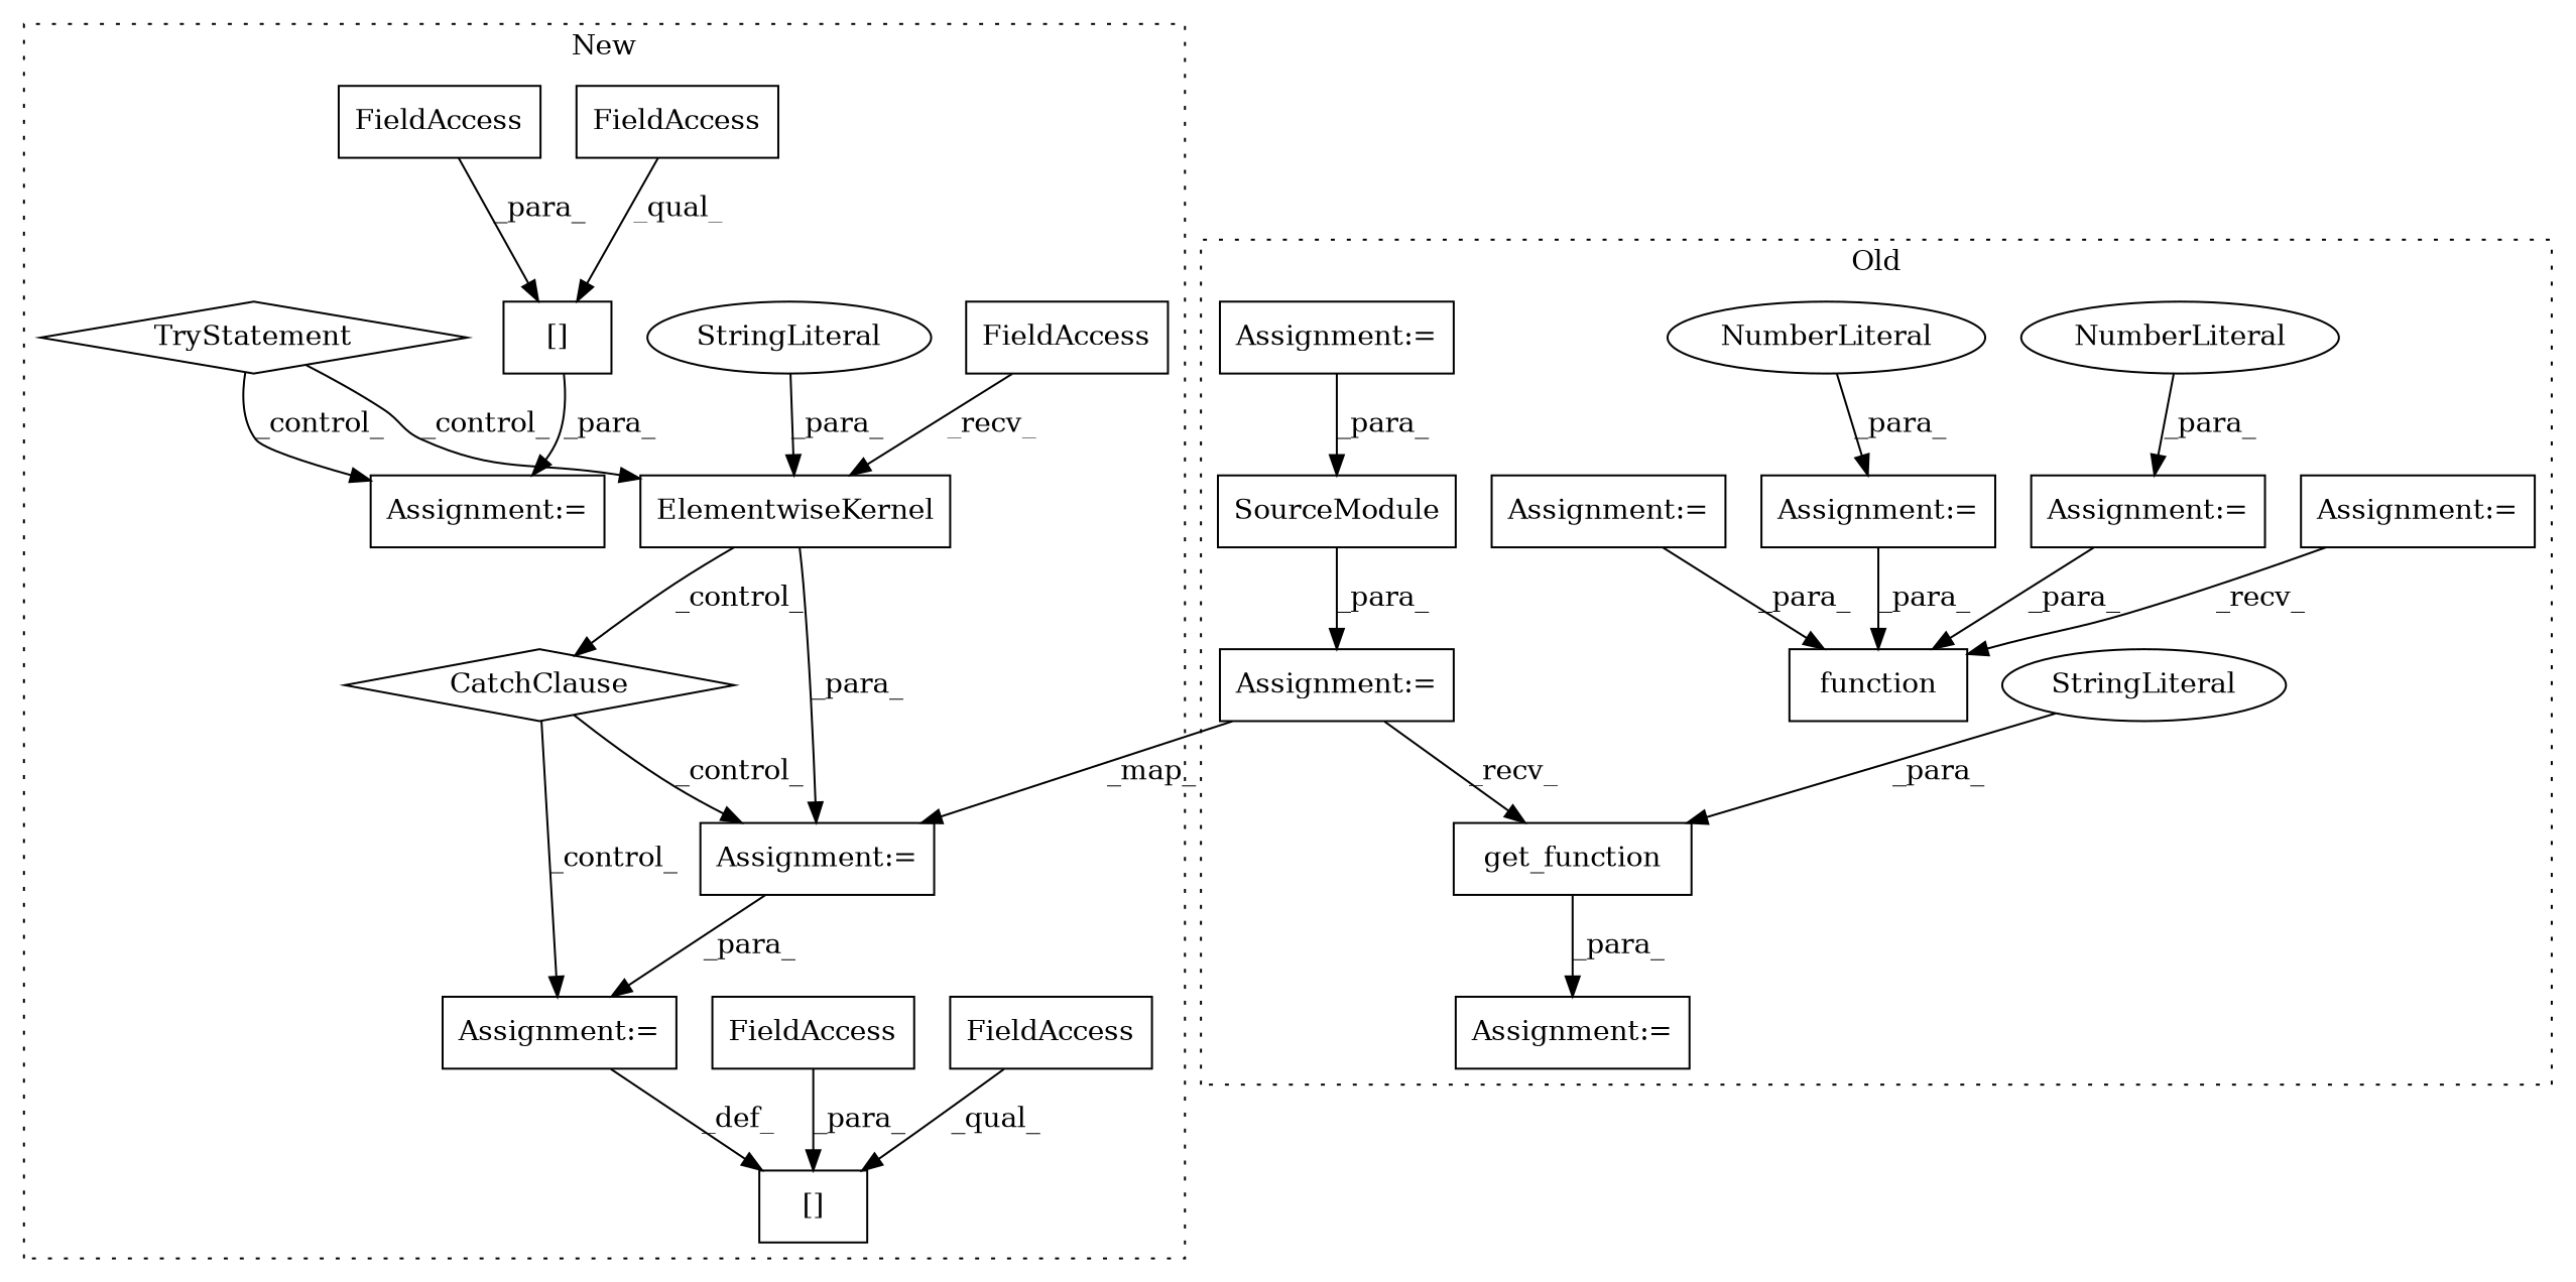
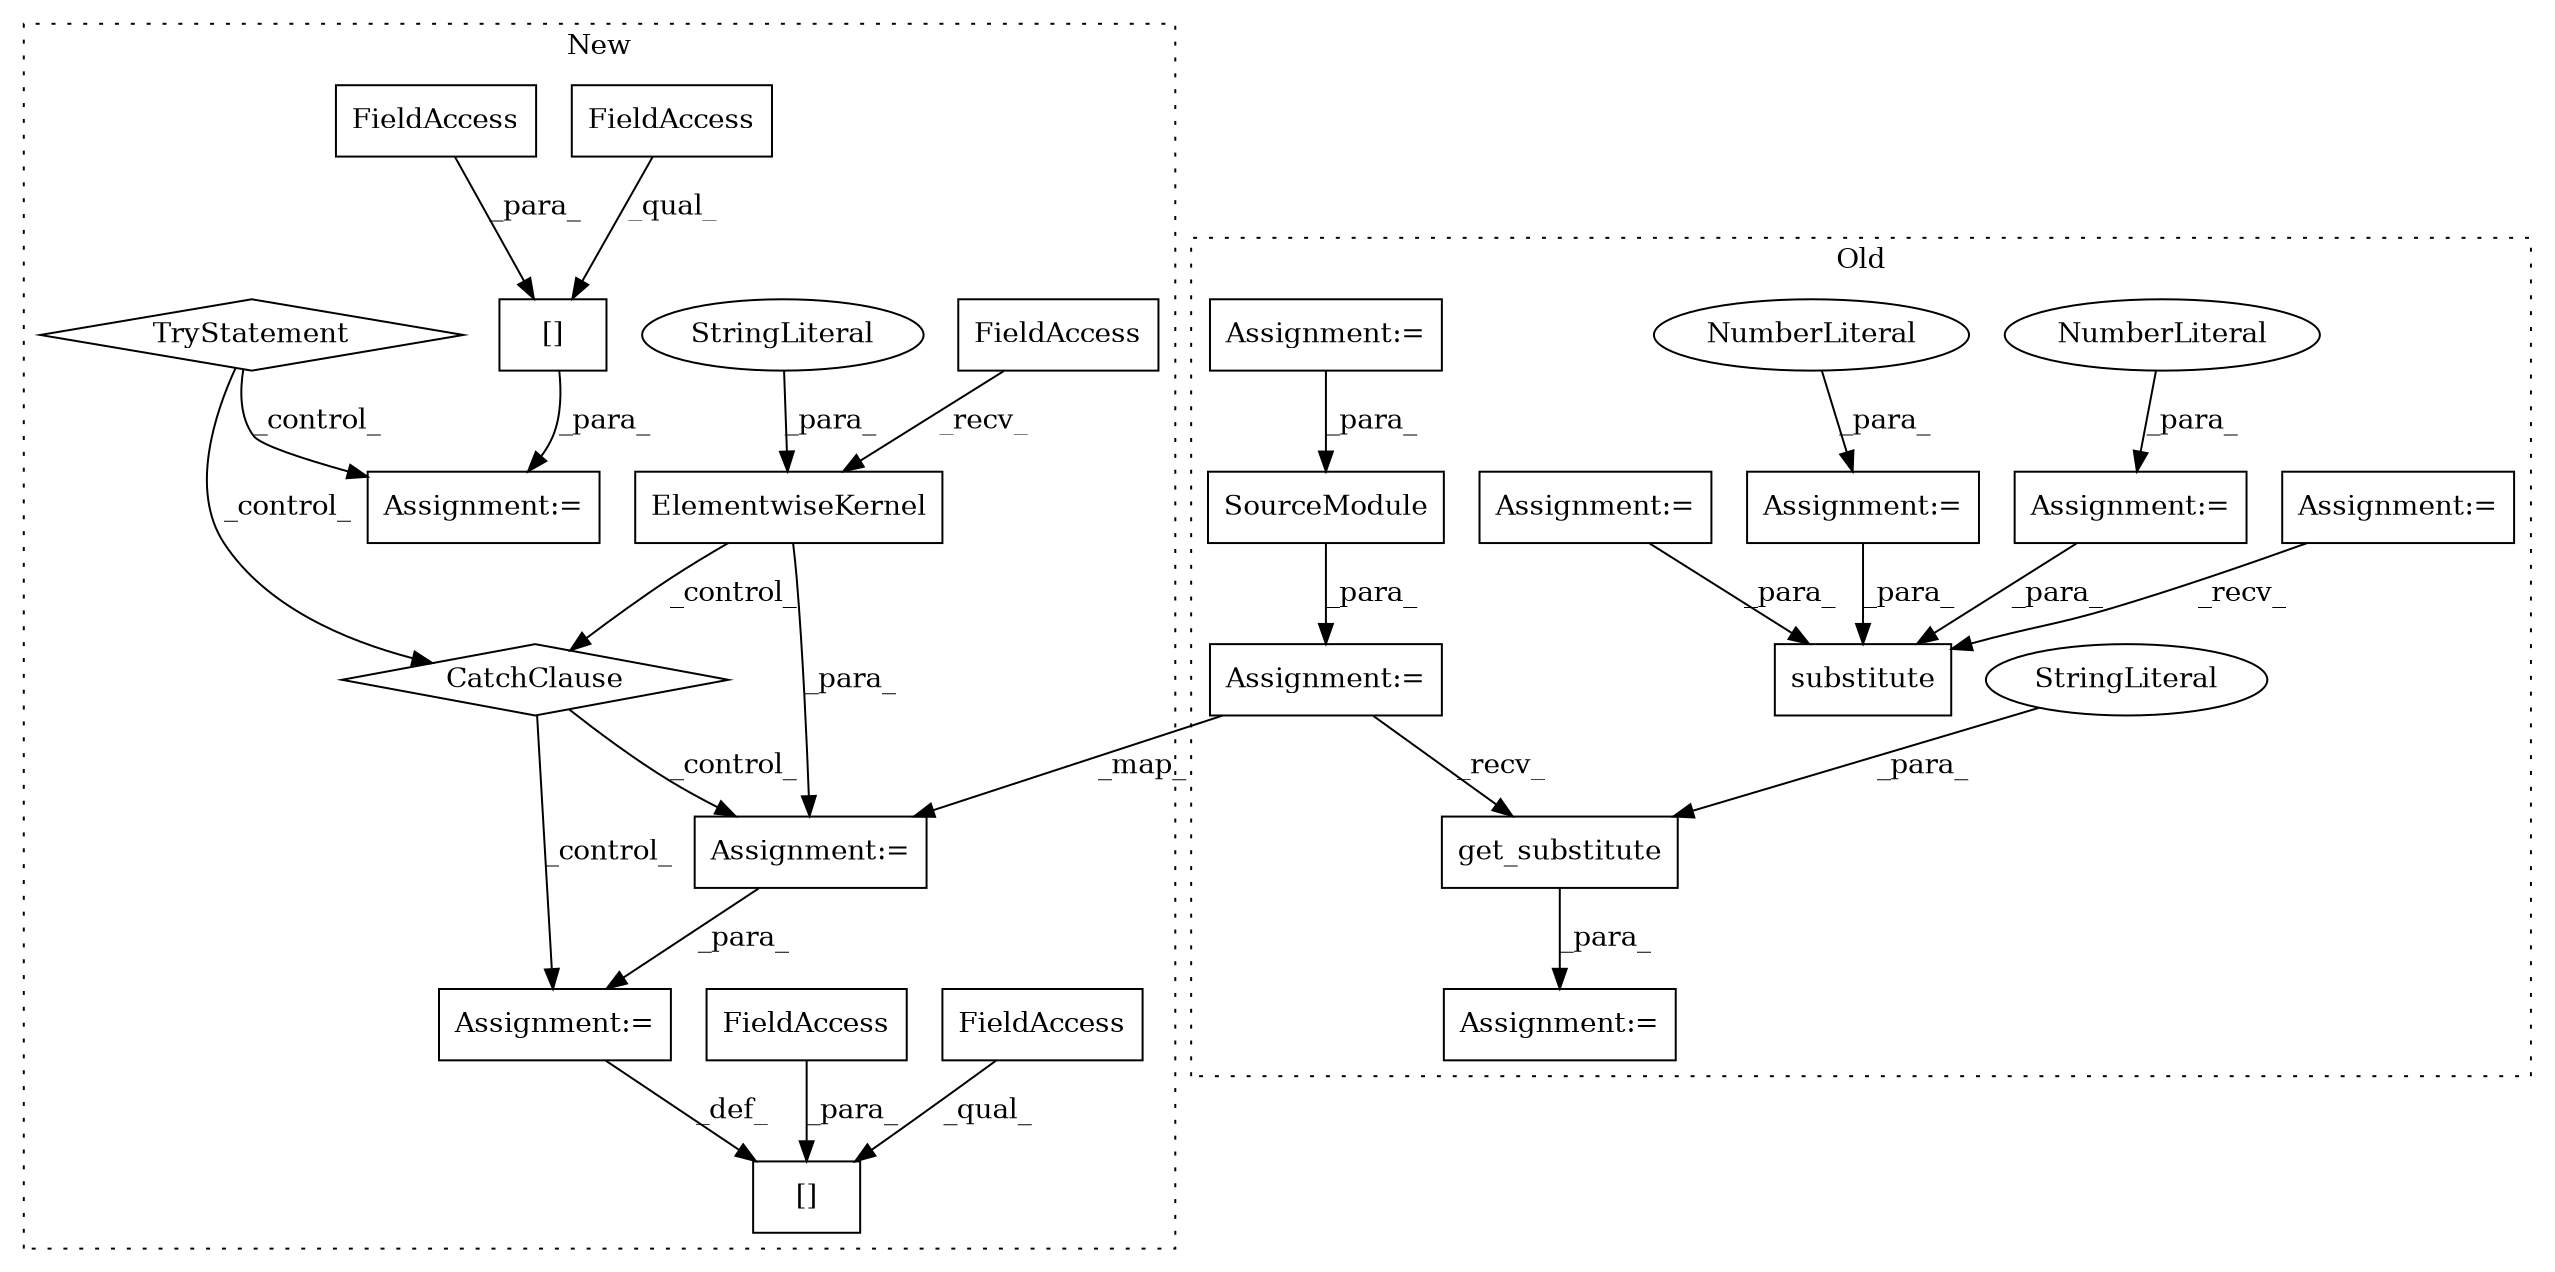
  digraph {
    node [a=7 l=1 shape=box]
-   n1 [a=32 l="11,1" label=function s="1518,1539"]
+   n1 [a=32 l="11,1" label=substitute s="1518,1539"]
    n2 [l=13 label="Assignment:=" s=986]
    n3 [label="Assignment:=" s=1601]
    n4 [a=32 l="13,1" label=SourceModule s="1491,1585"]
-   n5 [a=32 l="13,1" label=get_function s="1611,1636"]
+   n5 [a=32 l="13,1" label=get_substitute s="1611,1636"]
    n6 [a=45 l=12 label=StringLiteral s=1624 shape=ellipse]
    n7 [label="Assignment:=" s=1195]
    n8 [label="Assignment:=" s=1267]
    n9 [a=34 label=NumberLiteral s=1196 shape=ellipse]
    n10 [a=34 label=NumberLiteral s=1268 shape=ellipse]
    n11 [l=10 label="Assignment:=" s=1040]
    n12 [label="Assignment:=" s=1471]
    n13 [label="Assignment:=" s=1490]
    n14 [a=2 l="11,1" label="[]" s="864,886"]
    n15 [label="Assignment:=" s=887]
    n16 [a=12 l="11,2" label=CatchClause s="698,729" shape=diamond]
    n17 [a=22 l=10 label=FieldAccess s=864]
    n18 [a=22 l=11 label=FieldAccess s=875]
    n19 [a=54 l=4 label=TryStatement s=649 shape=diamond]
    n20 [label="Assignment:=" s=665]
    n21 [a=2 l="11,1" label="[]" s="666,688"]
    n22 [a=22 l=10 label=FieldAccess s=666]
    n23 [a=32 l="18,1" label=ElementwiseKernel s="763,855"]
    n24 [a=22 l=6 label=FieldAccess s=744]
    n25 [a=22 l=11 label=FieldAccess s=677]
    n26 [a=45 l=31 label=StringLiteral s=824 shape=ellipse]
    n27 [label="Assignment:=" s=743]
    subgraph cluster_1 {
      label=Old
      style=dotted
      n1
      n2
      n3
      n4
      n5
      n6
      n7
      n8
      n9
      n10
      n11
      n12
      n13
    }
    subgraph cluster_2 {
      label=New
      style=dotted
      n14
      n15
      n16
      n17
      n18
      n19
      n20
      n21
      n22
      n23
      n24
      n25
      n26
      n27
    }
    n2 -> n1 [label=_recv_]
    n4 -> n13 [label=_para_]
    n5 -> n3 [label=_para_]
    n6 -> n5 [label=_para_]
    n7 -> n1 [label=_para_]
    n8 -> n1 [label=_para_]
    n9 -> n7 [label=_para_]
    n10 -> n8 [label=_para_]
    n11 -> n1 [label=_para_]
    n12 -> n4 [label=_para_]
    n13 -> n5 [label=_recv_]
    n13 -> n27 [label=_map_]
    n15 -> n14 [label=_def_]
    n16 -> n15 [label=_control_]
    n16 -> n27 [label=_control_]
    n17 -> n14 [label=_qual_]
    n18 -> n14 [label=_para_]
-   n19 -> n23 [label=_control_]
+   n19 -> n16 [label=_control_]
    n19 -> n20 [label=_control_]
    n21 -> n20 [label=_para_]
    n22 -> n21 [label=_qual_]
    n23 -> n16 [label=_control_]
    n23 -> n27 [label=_para_]
    n24 -> n23 [label=_recv_]
    n25 -> n21 [label=_para_]
    n26 -> n23 [label=_para_]
    n27 -> n15 [label=_para_]
  }
